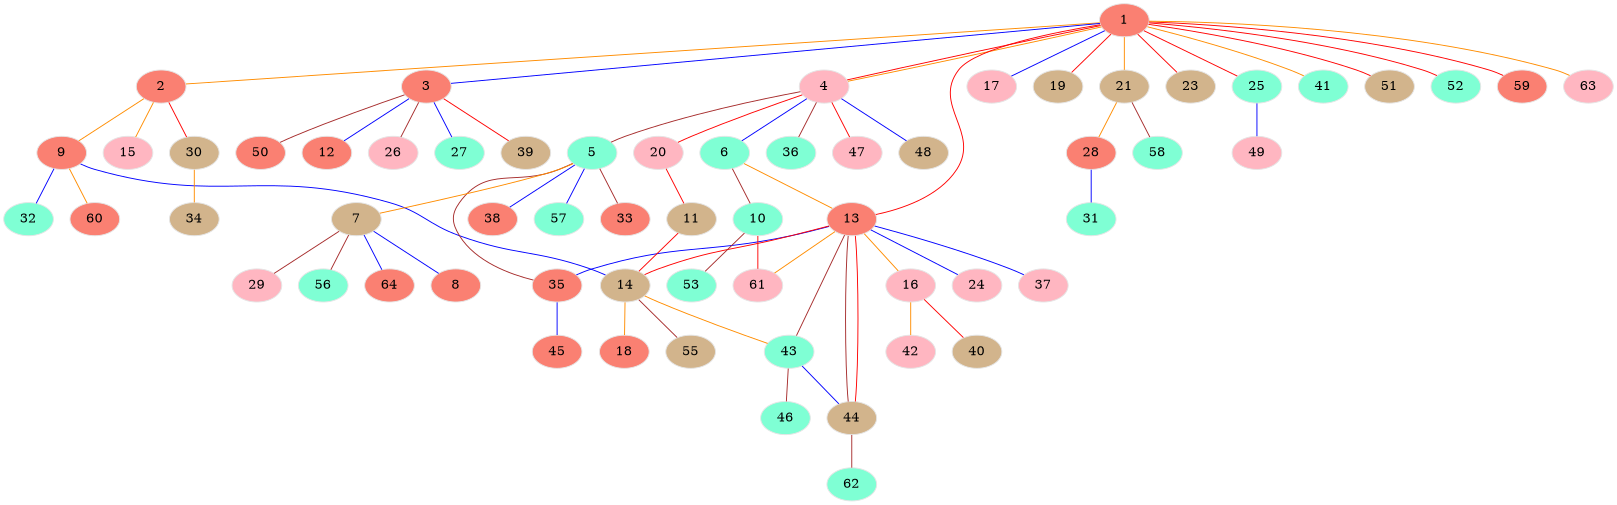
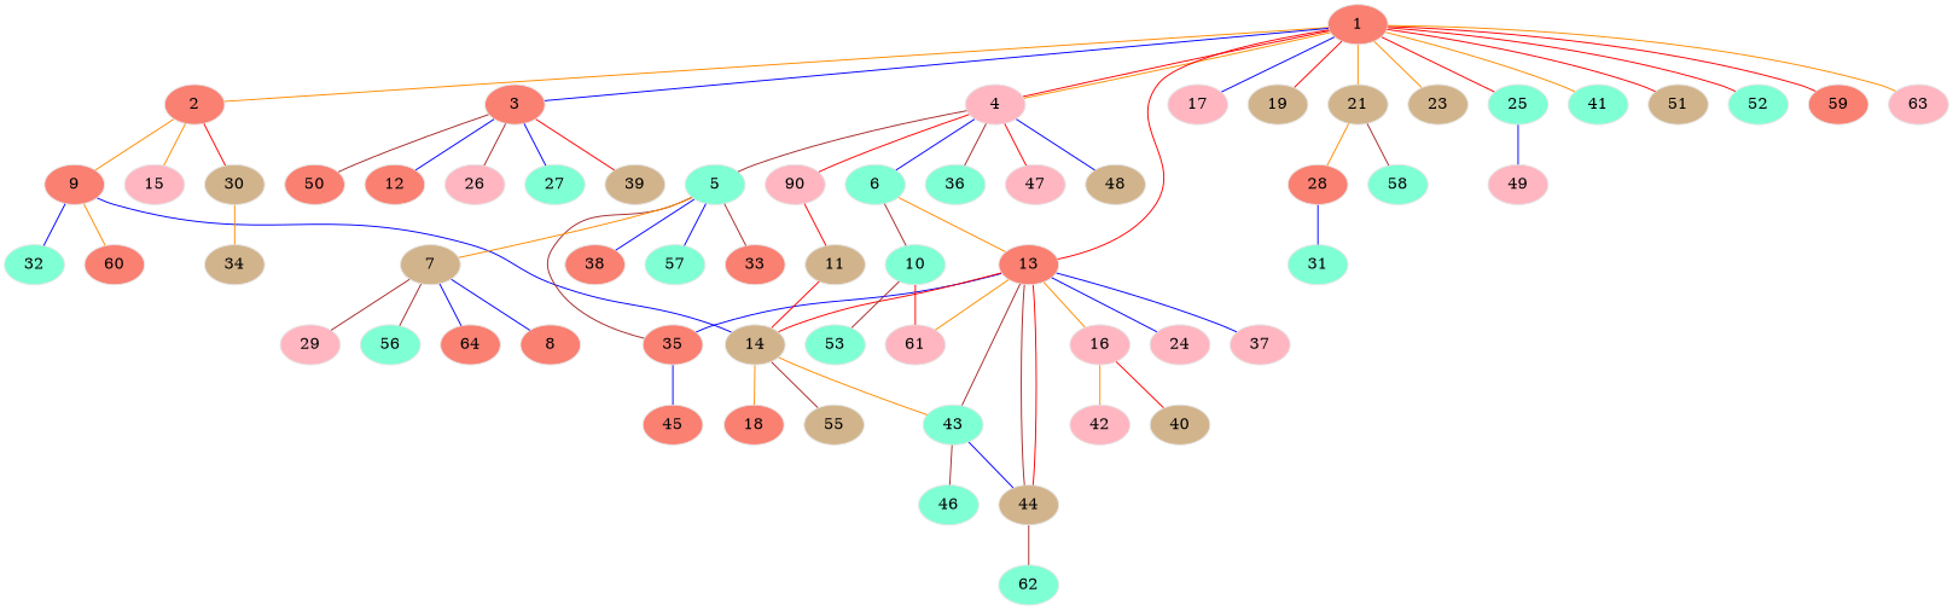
  graph {
    node [color=gray90 fillcolor=salmon style=filled]
    edge [color=blue]
    1
    2
    3
    4 [fillcolor=lightpink]
    13
    17 [fillcolor=lightpink]
    19 [fillcolor=tan]
    21 [fillcolor=tan]
    23 [fillcolor=tan]
    25 [fillcolor=aquamarine]
    41 [fillcolor=aquamarine]
    51 [fillcolor=tan]
    52 [fillcolor=aquamarine]
    59
    63 [fillcolor=lightpink]
    9
    15 [fillcolor=lightpink]
    30 [fillcolor=tan]
    12
    26 [fillcolor=lightpink]
    27 [fillcolor=aquamarine]
    39 [fillcolor=tan]
    50
    5 [fillcolor=aquamarine]
    6 [fillcolor=aquamarine]
-   20 [fillcolor=lightpink]
+   20 [fillcolor=lightpink label=90]
    36 [fillcolor=aquamarine]
    47 [fillcolor=lightpink]
    48 [fillcolor=tan]
    35
    14 [fillcolor=tan]
    61 [fillcolor=lightpink]
    16 [fillcolor=lightpink]
    24 [fillcolor=lightpink]
    37 [fillcolor=lightpink]
    43 [fillcolor=aquamarine]
    44 [fillcolor=tan]
    28
    58 [fillcolor=aquamarine]
    49 [fillcolor=lightpink]
    32 [fillcolor=aquamarine]
    60
    34 [fillcolor=tan]
    7 [fillcolor=tan]
    33
    38
    57 [fillcolor=aquamarine]
    10 [fillcolor=aquamarine]
    11 [fillcolor=tan]
    8
    29 [fillcolor=lightpink]
    56 [fillcolor=aquamarine]
    64
    45
    53 [fillcolor=aquamarine]
    18
    55 [fillcolor=tan]
    40 [fillcolor=tan]
    42 [fillcolor=lightpink]
    46 [fillcolor=aquamarine]
    62 [fillcolor=aquamarine]
    31 [fillcolor=aquamarine]
    1 -- 2 [color=darkorange]
    1 -- 3
    1 -- 4 [color=red]
    1 -- 4 [color=darkorange]
    1 -- 13 [color=red]
    1 -- 17
    1 -- 19 [color=red]
    1 -- 21 [color=darkorange]
-   1 -- 23 [color=red]
+   1 -- 23 [color=darkorange]
    1 -- 25 [color=red]
    1 -- 41 [color=darkorange]
    1 -- 51 [color=red]
    1 -- 52 [color=red]
    1 -- 59 [color=red]
    1 -- 63 [color=darkorange]
    2 -- 9 [color=darkorange]
    2 -- 15 [color=darkorange]
    2 -- 30 [color=red]
    3 -- 12
    3 -- 26 [color=brown]
    3 -- 27
    3 -- 39 [color=red]
    3 -- 50 [color=brown]
    4 -- 5 [color=brown]
    4 -- 6
    4 -- 20 [color=red]
    4 -- 36 [color=brown]
    4 -- 47 [color=red]
    4 -- 48
    13 -- 35
    13 -- 14 [color=red]
    13 -- 61 [color=darkorange]
    13 -- 16 [color=darkorange]
    13 -- 24
    13 -- 37
    13 -- 43 [color=brown]
    13 -- 44 [color=brown]
    13 -- 44 [color=red]
    21 -- 28 [color=darkorange]
    21 -- 58 [color=brown]
    25 -- 49
    9 -- 14
    9 -- 32
    9 -- 60 [color=darkorange]
    30 -- 34 [color=darkorange]
    5 -- 35 [color=brown]
    5 -- 7 [color=darkorange]
    5 -- 33 [color=brown]
    5 -- 38
    5 -- 57
    6 -- 13 [color=darkorange]
    6 -- 10 [color=brown]
    20 -- 11 [color=red]
    35 -- 45
    14 -- 43 [color=darkorange]
    14 -- 18 [color=darkorange]
    14 -- 55 [color=brown]
    16 -- 40 [color=red]
    16 -- 42 [color=darkorange]
    43 -- 44
    43 -- 46 [color=brown]
    44 -- 62 [color=brown]
    28 -- 31
    7 -- 8
    7 -- 29 [color=brown]
    7 -- 56 [color=brown]
    7 -- 64
    10 -- 61 [color=red]
    10 -- 53 [color=brown]
    11 -- 14 [color=red]
  }
